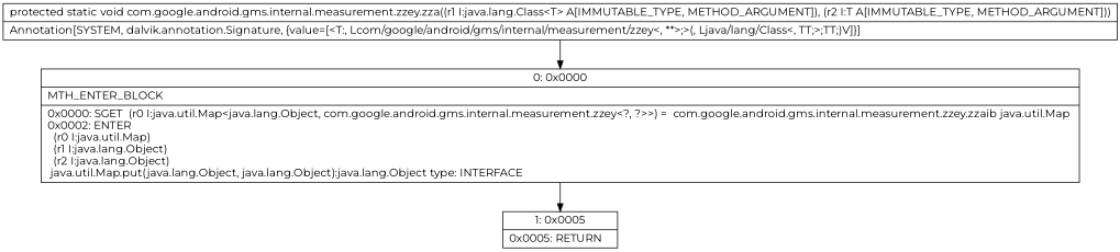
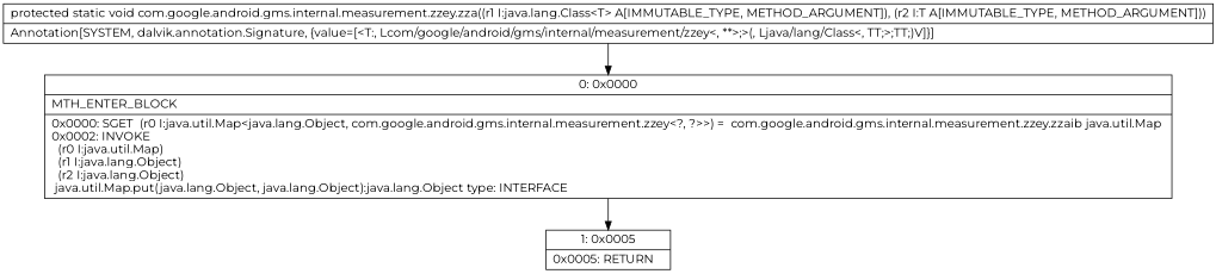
  digraph {
    fontname=Montserrat
    node [shape=record fontname=Montserrat]
    edge [fontname=Montserrat]
-   n1 [label="{0\:\ 0x0000|MTH_ENTER_BLOCK\l|0x0000: SGET  (r0 I:java.util.Map\<java.lang.Object, com.google.android.gms.internal.measurement.zzey\<?, ?\>\>) =  com.google.android.gms.internal.measurement.zzey.zzaib java.util.Map \l0x0002: ENTER  \l  (r0 I:java.util.Map)\l  (r1 I:java.lang.Object)\l  (r2 I:java.lang.Object)\l java.util.Map.put(java.lang.Object, java.lang.Object):java.lang.Object type: INTERFACE \l}"]
+   n1 [label="{0\:\ 0x0000|MTH_ENTER_BLOCK\l|0x0000: SGET  (r0 I:java.util.Map\<java.lang.Object, com.google.android.gms.internal.measurement.zzey\<?, ?\>\>) =  com.google.android.gms.internal.measurement.zzey.zzaib java.util.Map \l0x0002: INVOKE  \l  (r0 I:java.util.Map)\l  (r1 I:java.lang.Object)\l  (r2 I:java.lang.Object)\l java.util.Map.put(java.lang.Object, java.lang.Object):java.lang.Object type: INTERFACE \l}"]
    n2 [label="{1\:\ 0x0005|0x0005: RETURN   \l}"]
    n3 [label="{protected static void com.google.android.gms.internal.measurement.zzey.zza((r1 I:java.lang.Class\<T\> A[IMMUTABLE_TYPE, METHOD_ARGUMENT]), (r2 I:T A[IMMUTABLE_TYPE, METHOD_ARGUMENT]))  | Annotation[SYSTEM, dalvik.annotation.Signature, \{value=[\<T:, Lcom\/google\/android\/gms\/internal\/measurement\/zzey\<, **\>;\>(, Ljava\/lang\/Class\<, TT;\>;TT;)V]\}]\l}"]
    n1 -> n2
    n3 -> n1
  }
